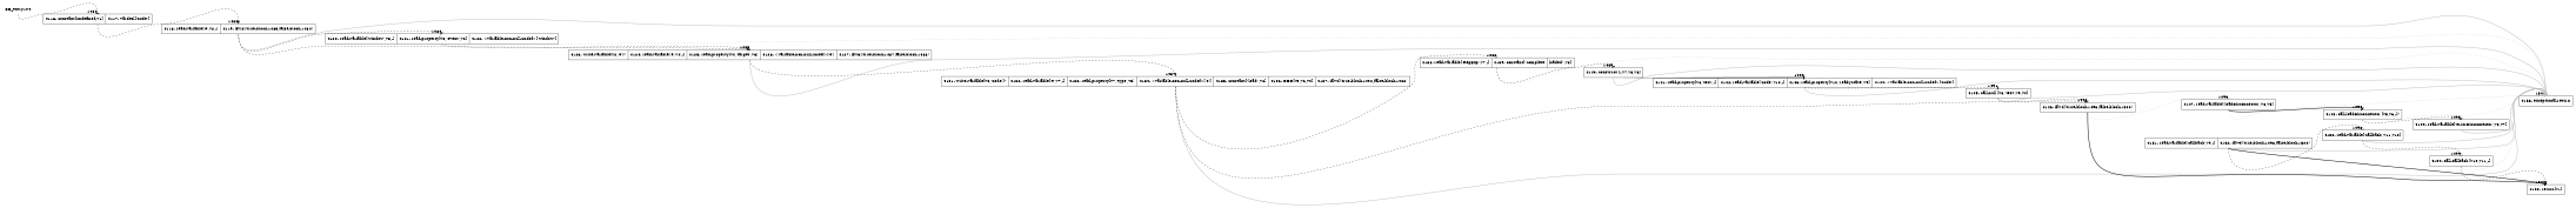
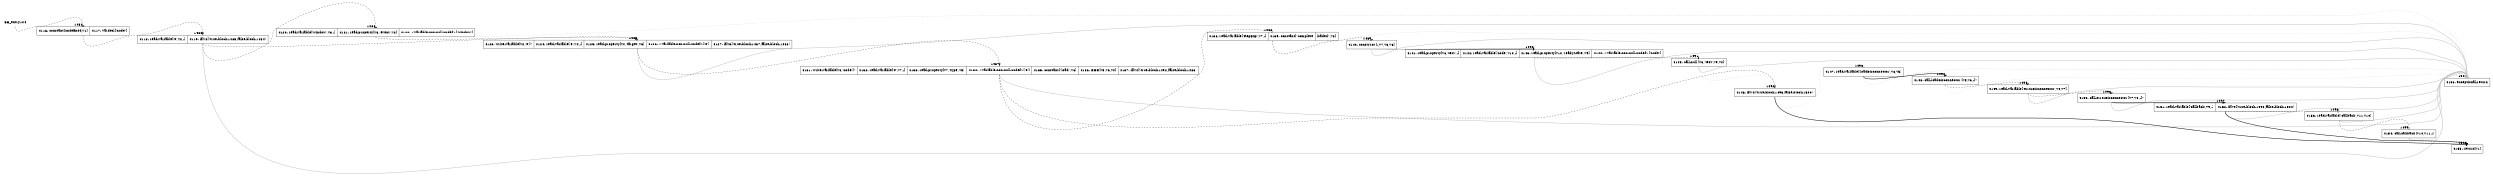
  digraph {
    rankdir=LR
    node [shape=record]
    edge [arrowhead=tee headport=n style=dashed tailport=s]
    n1 [label=BB_entry104 shape=none]
    n2 [label="{4116: constant[undefined,v1]|4117: vardecl['node']}"]
    n3 [label="{4118: read-variable['e',v2,-]|4119: if[v2](true-block:1485,false-block:1484)}"]
    n4 [label="{4123: write-variable[v2,'e']*|4124: read-variable['e',v4,-]|4125: read-property[v4,'target',v3]|4126: \<variable-non-null-undef\>['e']|4127: if[v3](true-block:1487,false-block:1486)}"]
    n5 [label="{4120: read-variable['window',v3,-]|4121: read-property[v3,'event',v2]|4122: \<variable-non-null-undef\>['window']}"]
    n6 [label="{4156: exceptional-return}"]
    n7 [label="{4131: write-variable[v3,'node']*|4132: read-variable['e',v7,-]|4133: read-property[v7,'type',v5]|4134: \<variable-non-null-undef\>['e']|4135: constant[\"load\",v6]|4136: ===[v5,v6,v4]|4137: if[v4](true-block:1492,false-block:1488)}"]
    n8 [label="{4146: if[v4](true-block:1493,false-block:1500)}"]
    n9 [label="{4138: read-variable['RegExp',v7,-]|4139: constant[\"complete|loaded\",v8]}"]
    n10 [label="{4147: read-variable['loadDisconnector',v6,v5]}"]
    n11 [label="{4155: return[v1]}"]
    n12 [label="{4140: construct [-,v7,v8,v6]}"]
    n13 [label="{4148: call-loadDisconnector [v5,v6,-]*}"]
    n14 [label="{4141: read-property[v6,'test',-]|4142: read-variable['node',v10,-]|4143: read-property[v10,'readyState',v9]|4144: \<variable-non-null-undef\>['node']}"]
    n15 [label="{4145: call-null [v6,'test',v9,v4]}"]
    n16 [label="{4149: read-variable['errorDisconnector',v8,v7]}"]
+   n17 [label="{4150: call-errorDisconnector [v7,v8,-]*}"]
    n18 [label="{4151: read-variable['callback',v9,-]|4152: if[v9](true-block:1498,false-block:1500)}"]
    n19 [label="{4153: read-variable['callback',v11,v10]}"]
    n20 [label="{4154: call-callback [v10,v11,-]}"]
    n1 -> n2 [headlabel="    1482"]
    n2 -> n3 [arrowhead=normal headlabel="      1483"]
    n3 -> n4 [arrowhead=normal headlabel="      1485"]
    n3 -> n5 [headlabel="      1484"]
    n3 -> n6 [arrowhead=normal color=gray headlabel="      1501" style=bold]
    n4 -> n6 [arrowhead=normal color=gray style=bold]
    n4 -> n7 [arrowhead=normal headlabel="      1487"]
    n5 -> n4 [arrowhead=odot]
    n5 -> n6 [arrowhead=normal color=gray]
    n7 -> n6 [color=gray style=bold]
    n7 -> n8 [arrowhead=normal headlabel="      1492"]
    n7 -> n9 [arrowhead=odot headlabel="      1488"]
    n8 -> n10 [color=gray headlabel="      1493"]
    n8 -> n11 [headlabel="      1500" style=bold]
    n9 -> n6 [arrowhead=normal color=gray]
    n9 -> n12 [headlabel="      1489"]
    n10 -> n6 [color=gray]
    n10 -> n13 [headlabel="      1494" style=bold]
    n12 -> n6 [color=gray style=bold]
    n12 -> n14 [headlabel="      1490" style=bold]
    n13 -> n6 [arrowhead=normal color=gray]
    n13 -> n16 [headlabel="      1495"]
    n14 -> n6 [arrowhead=normal color=gray style=bold]
    n14 -> n15 [headlabel="      1491"]
    n15 -> n6 [color=gray style=bold]
-   n15 -> n8 [arrowhead=odot]
+   n15 -> n8 [arrowhead=odot color=gray]
    n16 -> n6 [arrowhead=odot color=gray style=bold]
+   n16 -> n17 [headlabel="      1496"]
+   n17 -> n6 [color=gray style=bold]
+   n17 -> n18 [arrowhead=normal headlabel="      1497" style=bold]
    n18 -> n6 [color=gray style=bold]
    n18 -> n11 [style=bold]
    n18 -> n19 [arrowhead=odot headlabel="      1498"]
    n19 -> n6 [color=gray style=bold]
    n19 -> n20 [arrowhead=odot headlabel="      1499"]
    n20 -> n6 [color=gray]
    n20 -> n11 [arrowhead=normal]
  }
